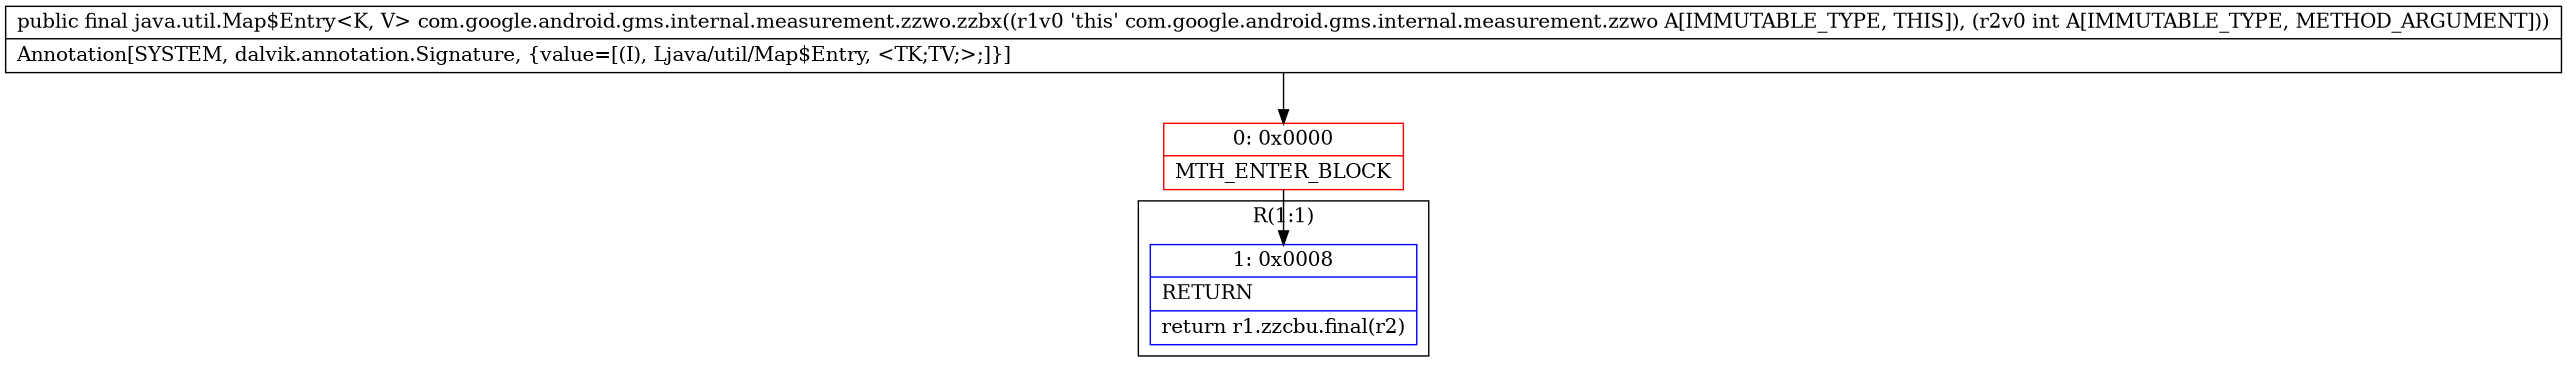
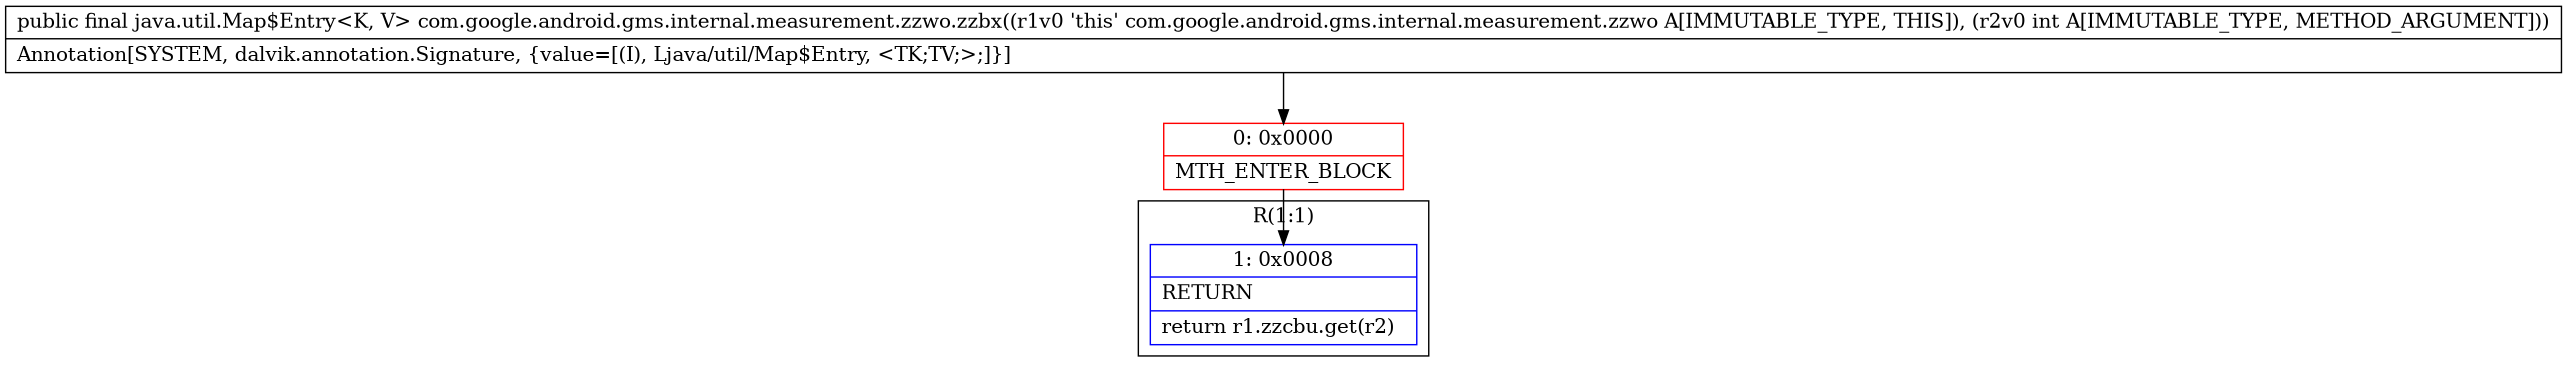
  digraph {
    node [shape=record]
-   n1 [color=blue label="{1\:\ 0x0008|RETURN\l|return r1.zzcbu.final(r2)\l}"]
+   n1 [color=blue label="{1\:\ 0x0008|RETURN\l|return r1.zzcbu.get(r2)\l}"]
    n2 [color=red label="{0\:\ 0x0000|MTH_ENTER_BLOCK\l}"]
    n3 [label="{public final java.util.Map$Entry\<K, V\> com.google.android.gms.internal.measurement.zzwo.zzbx((r1v0 'this' com.google.android.gms.internal.measurement.zzwo A[IMMUTABLE_TYPE, THIS]), (r2v0 int A[IMMUTABLE_TYPE, METHOD_ARGUMENT]))  | Annotation[SYSTEM, dalvik.annotation.Signature, \{value=[(I), Ljava\/util\/Map$Entry, \<TK;TV;\>;]\}]\l}"]
    subgraph cluster_1 {
      label="R(1:1)"
      n1
    }
    n2 -> n1
    n3 -> n2
  }
